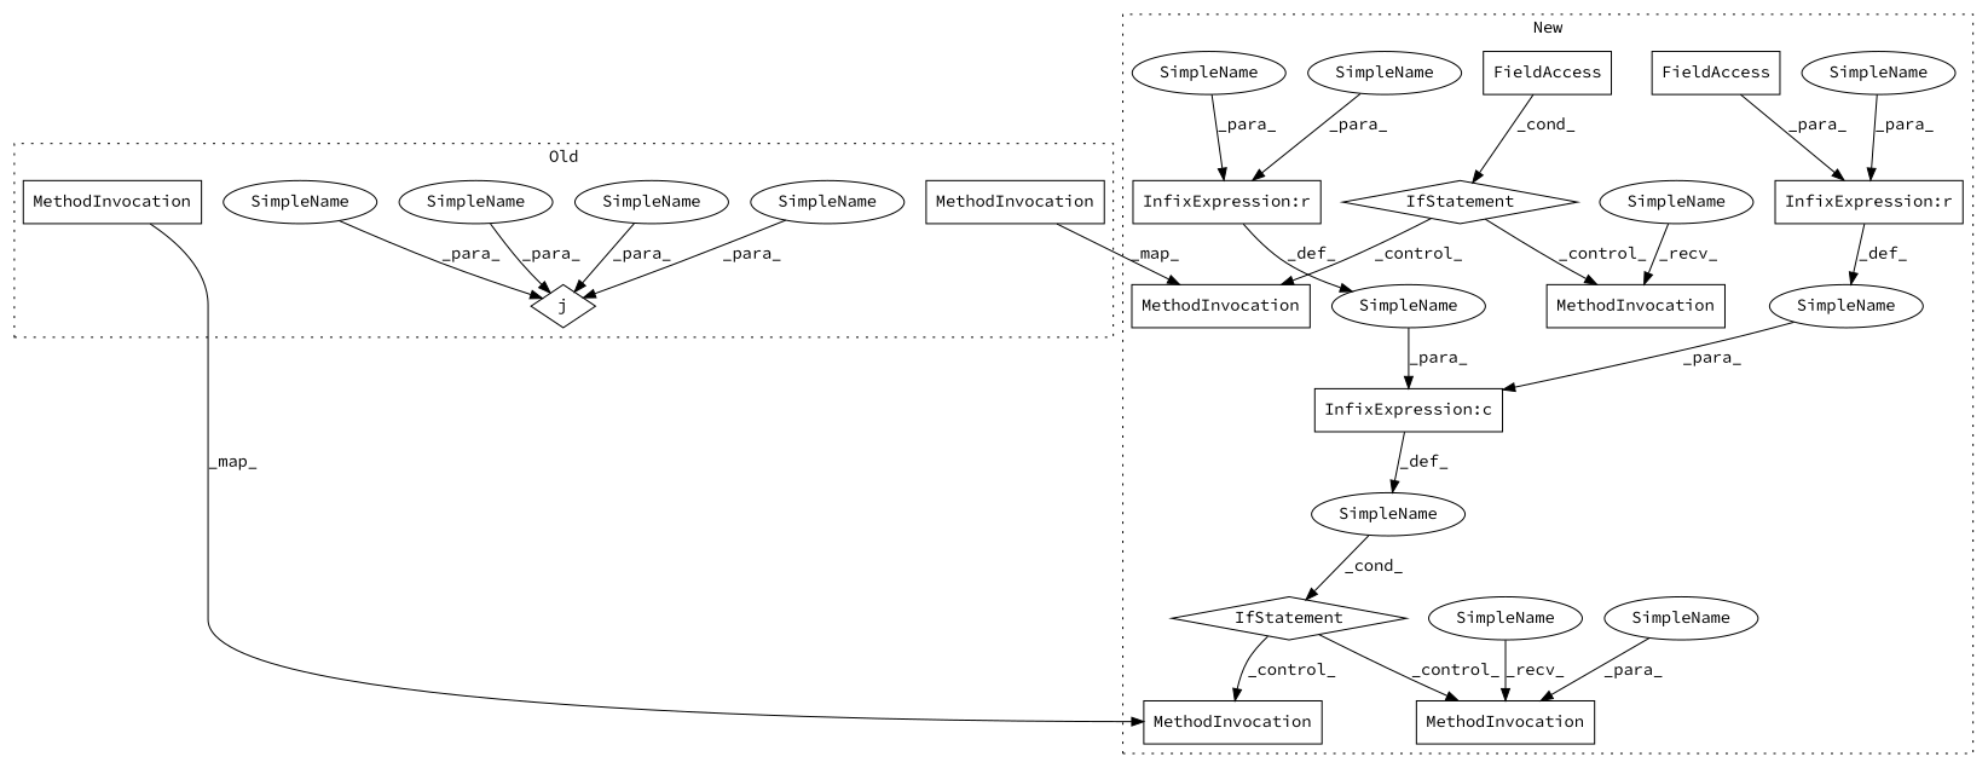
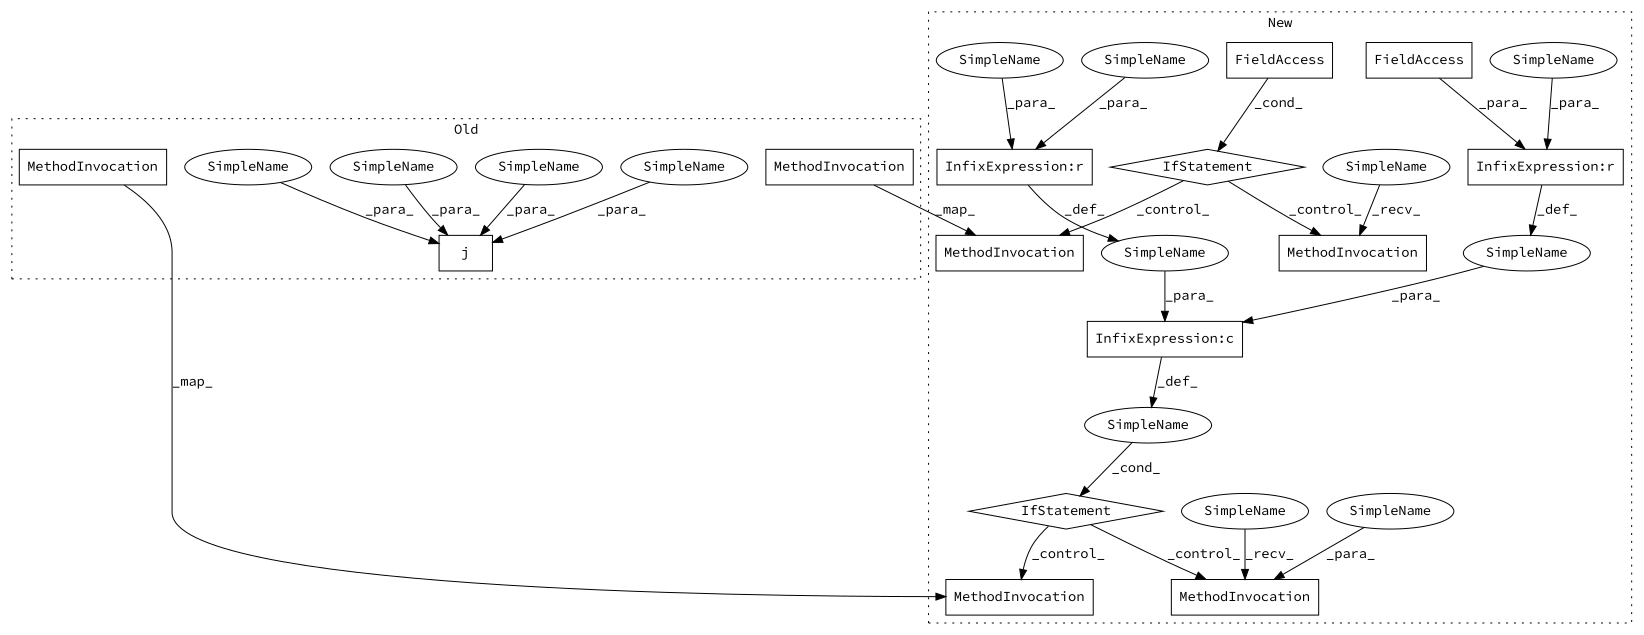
  digraph {
    fontname="Source Code Pro"
    node [a=42 l=4 shape=ellipse fontname="Source Code Pro"]
    edge [fontname="Source Code Pro"]
    n1 [a=32 l="6,1" label=MethodInvocation s="5666,5685" shape=box]
    n2 [a=32 l=10 label=MethodInvocation s=5703 shape=box]
    n3 [l=7 label=SimpleName s=5494]
    n4 [l=7 label=SimpleName s=5533]
    n5 [l=6 label=SimpleName s=5514]
    n6 [l=6 label=SimpleName s=5553]
-   n7 [a=106 l=65 label=j s=5494 shape=diamond]
+   n7 [a=106 l=65 label=j s=5494 shape=box]
    n8 [a=22 label=FieldAccess s=5570 shape=box]
    n9 [a=22 l=6 label=FieldAccess s=5443 shape=box]
    n10 [a=25 l="4,2" label=IfStatement s="5418,5458" shape=diamond]
    n11 [a=25 l="4,2" label=IfStatement s="5566,5574" shape=diamond]
    n12 [a=32 l=10 label=MethodInvocation s=5634 shape=box]
    n13 [a=32 l="6,1" label=MethodInvocation s="5479,5498" shape=box]
    n14 [a=32 l="6,1" label=MethodInvocation s="5532,5553" shape=box]
    n15 [a=32 l=6 label=MethodInvocation s=5595 shape=box]
    n16 [label=SimpleName l=""]
    n17 [label=SimpleName s=5453]
    n18 [label=SimpleName l=""]
    n19 [l=7 label=SimpleName s=5538]
    n20 [label=SimpleName l=""]
    n21 [l=10 label=SimpleName s=5521]
    n22 [l=6 label=SimpleName s=5423]
    n23 [label=SimpleName s=5433]
    n24 [l=10 label=SimpleName s=5584]
    n25 [a=27 label="InfixExpression:c" s=5438 shape=box]
    n26 [a=27 label="InfixExpression:r" s=5429 shape=box]
    n27 [a=27 label="InfixExpression:r" s=5449 shape=box]
    subgraph cluster_1 {
      label=Old
      style=dotted
      n1
      n2
      n3
      n4
      n5
      n6
      n7
    }
    subgraph cluster_2 {
      label=New
      style=dotted
      n8
      n9
      n10
      n11
      n12
      n13
      n14
      n15
      n16
      n17
      n18
      n19
      n20
      n21
      n22
      n23
      n24
      n25
      n26
      n27
    }
    n1 -> n13 [label=_map_]
    n2 -> n12 [label=_map_]
    n3 -> n7 [label=_para_]
    n4 -> n7 [label=_para_]
    n5 -> n7 [label=_para_]
    n6 -> n7 [label=_para_]
    n8 -> n11 [label=_cond_]
    n9 -> n27 [label=_para_]
    n10 -> n13 [label=_control_]
    n10 -> n14 [label=_control_]
    n11 -> n12 [label=_control_]
    n11 -> n15 [label=_control_]
    n16 -> n10 [label=_cond_]
    n17 -> n27 [label=_para_]
    n18 -> n25 [label=_para_]
    n19 -> n14 [label=_para_]
    n20 -> n25 [label=_para_]
    n21 -> n14 [label=_recv_]
    n22 -> n26 [label=_para_]
    n23 -> n26 [label=_para_]
    n24 -> n15 [label=_recv_]
    n25 -> n16 [label=_def_]
    n26 -> n20 [label=_def_]
    n27 -> n18 [label=_def_]
  }
